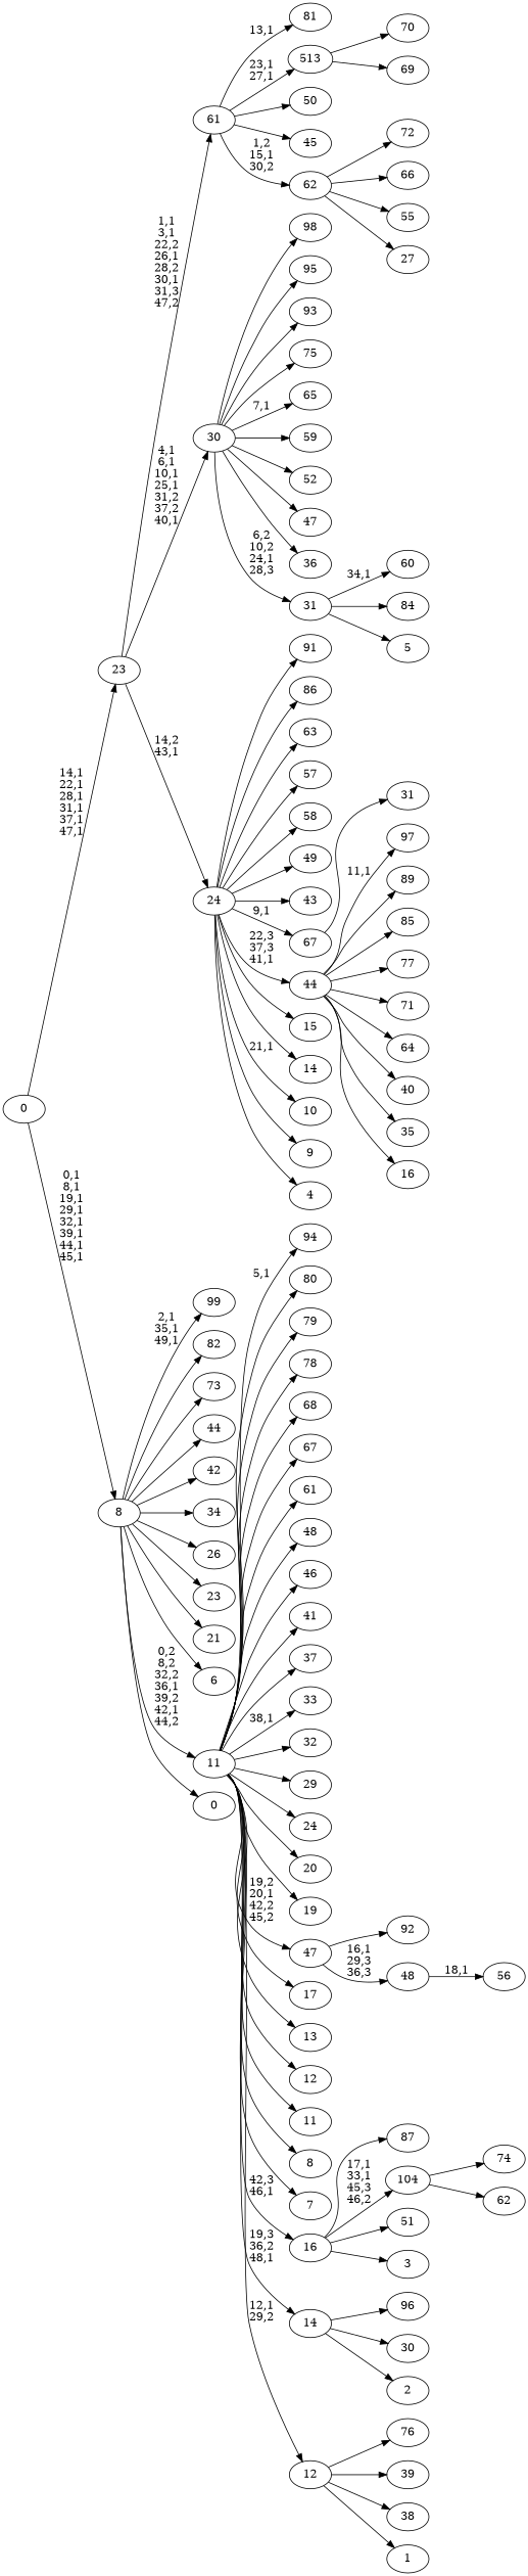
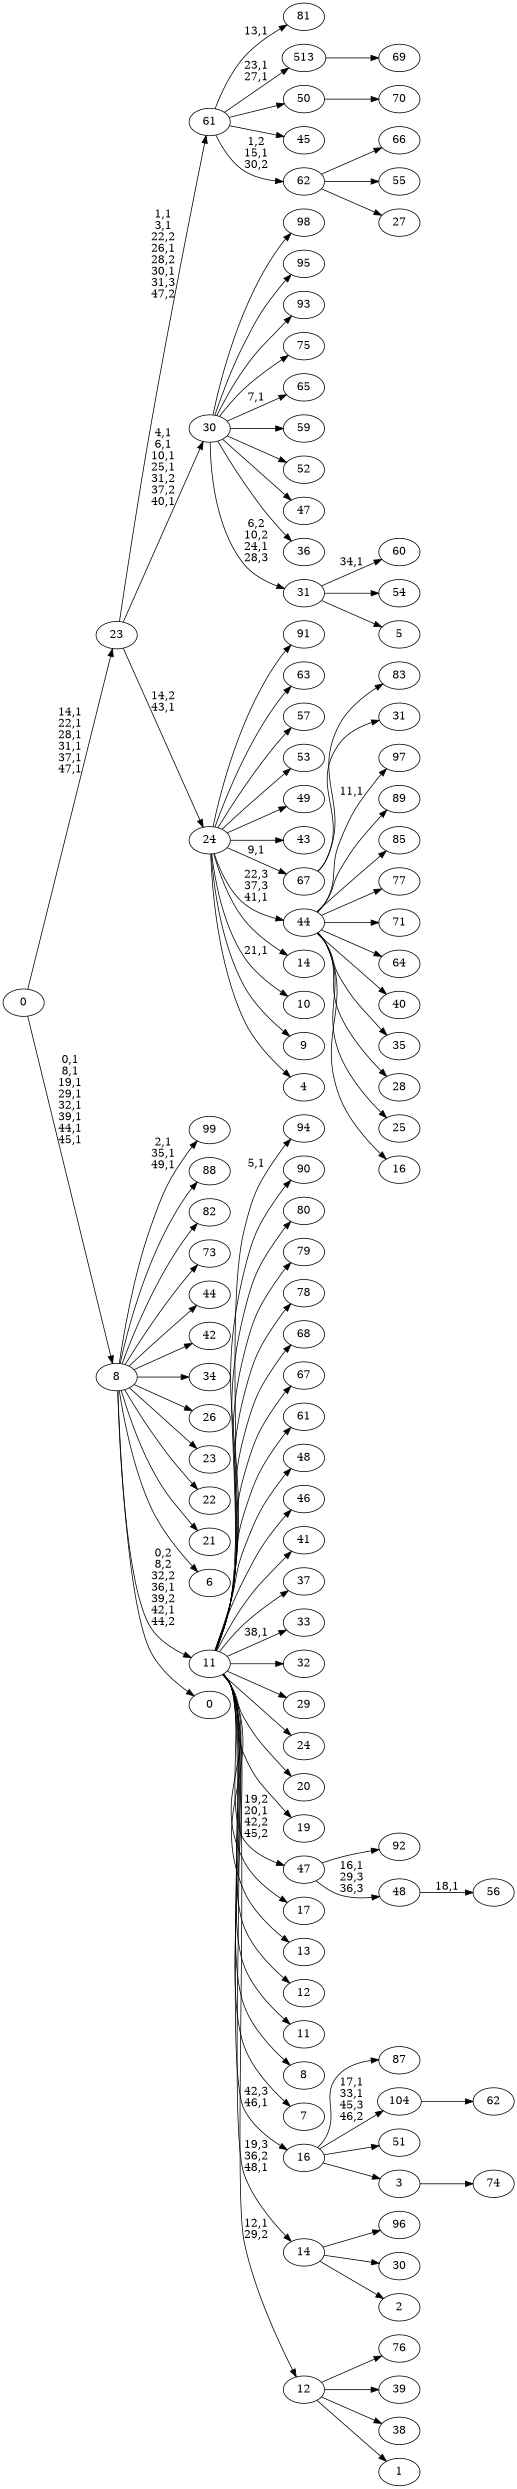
  digraph {
    rankdir=LR
    n1 [label=99]
    n2 [label=98]
    n3 [label=97]
    n4 [label=96]
    n5 [label=95]
    n6 [label=94]
    n7 [label=93]
    n8 [label=92]
    n9 [label=91]
+   n10 [label=90]
    n11 [label=89]
+   n12 [label=88]
    n13 [label=87]
-   n14 [label=86]
    n15 [label=85]
+   n16 [label=83]
    n17 [label=82]
    n18 [label=81]
    n19 [label=80]
    n20 [label=79]
    n21 [label=78]
    n22 [label=77]
    n23 [label=76]
    n24 [label=75]
    n25 [label=74]
    n26 [label=73]
-   n27 [label=72]
    n28 [label=71]
    n29 [label=70]
    n30 [label=69]
    n31 [label=513]
    n32 [label=68]
    n33 [label=67]
    n34 [label=66]
    n35 [label=65]
    n36 [label=64]
    n37 [label=63]
    n38 [label=62]
    n39 [label=104]
    n40 [label=61]
    n41 [label=60]
    n42 [label=59]
    n43 [label=57]
    n44 [label=56]
    n45 [label=55]
-   n46 [label=84]
-   n47 [label=58]
+   n46 [label=54]
+   n47 [label=53]
    n48 [label=52]
    n49 [label=51]
    n50 [label=50]
    n51 [label=49]
    n52 [label=48]
    n53 [label=47]
    n54 [label=46]
    n55 [label=45]
    n56 [label=44]
    n57 [label=43]
    n58 [label=42]
    n59 [label=41]
    n60 [label=40]
    n61 [label=39]
    n62 [label=38]
    n63 [label=37]
    n64 [label=36]
    n65 [label=35]
    n66 [label=34]
    n67 [label=33]
    n68 [label=32]
    n69 [label=31]
    67
    n71 [label=30]
    n72 [label=29]
+   n73 [label=28]
    n74 [label=27]
    62
    61
    n77 [label=26]
+   n78 [label=25]
    n79 [label=24]
    n80 [label=23]
+   n81 [label=22]
    n82 [label=21]
    n83 [label=20]
    n84 [label=19]
    48
    47
    n87 [label=17]
    n88 [label=16]
    44
-   n90 [label=15]
    n91 [label=14]
    n92 [label=13]
    n93 [label=12]
    n94 [label=11]
    n95 [label=10]
    n96 [label=9]
    n97 [label=8]
    n98 [label=7]
    n99 [label=6]
    n100 [label=5]
    31
    30
    n103 [label=4]
    24
    23
    n106 [label=3]
    16
    n108 [label=2]
    14
    n110 [label=1]
    12
    11
    n113 [label=0]
    8
    0
-   n31 -> n29
+   n50 -> n29
    n31 -> n30
-   n39 -> n25
+   n106 -> n25
    n39 -> n38
+   67 -> n16
    67 -> n69
-   62 -> n27
    62 -> n34
    62 -> n45
    62 -> n74
    61 -> n18 [label="13,1"]
    61 -> n31 [label="23,1\n27,1"]
    61 -> n50
    61 -> n55
    61 -> 62 [label="1,2\n15,1\n30,2"]
    48 -> n44 [label="18,1"]
    47 -> n8
    47 -> 48 [label="16,1\n29,3\n36,3"]
    44 -> n3 [label="11,1"]
    44 -> n11
    44 -> n15
    44 -> n22
    44 -> n28
    44 -> n36
    44 -> n60
    44 -> n65
+   44 -> n73
+   44 -> n78
    44 -> n88
    31 -> n41 [label="34,1"]
    31 -> n46
    31 -> n100
    30 -> n2
    30 -> n5
    30 -> n7
    30 -> n24
    30 -> n35 [label="7,1"]
    30 -> n42
    30 -> n48
    30 -> n53
    30 -> n64
    30 -> 31 [label="6,2\n10,2\n24,1\n28,3"]
    24 -> n9
-   24 -> n14
    24 -> n37
    24 -> n43
    24 -> n47
    24 -> n51
    24 -> n57
    24 -> 67 [label="9,1"]
    24 -> 44 [label="22,3\n37,3\n41,1"]
-   24 -> n90
    24 -> n91
    24 -> n95 [label="21,1"]
    24 -> n96
    24 -> n103
    23 -> 61 [label="1,1\n3,1\n22,2\n26,1\n28,2\n30,1\n31,3\n47,2"]
    23 -> 30 [label="4,1\n6,1\n10,1\n25,1\n31,2\n37,2\n40,1"]
    23 -> 24 [label="14,2\n43,1"]
    16 -> n13
    16 -> n39 [label="17,1\n33,1\n45,3\n46,2"]
    16 -> n49
    16 -> n106
    14 -> n4
    14 -> n71
    14 -> n108
    12 -> n23
    12 -> n61
    12 -> n62
    12 -> n110
    11 -> n6 [label="5,1"]
+   11 -> n10
    11 -> n19
    11 -> n20
    11 -> n21
    11 -> n32
    11 -> n33
    11 -> n40
    11 -> n52
    11 -> n54
    11 -> n59
    11 -> n63
    11 -> n67 [label="38,1"]
    11 -> n68
    11 -> n72
    11 -> n79
    11 -> n83
    11 -> n84
    11 -> 47 [label="19,2\n20,1\n42,2\n45,2"]
    11 -> n87
    11 -> n92
    11 -> n93
    11 -> n94
    11 -> n97
    11 -> n98
    11 -> 16 [label="42,3\n46,1"]
    11 -> 14 [label="19,3\n36,2\n48,1"]
    11 -> 12 [label="12,1\n29,2"]
    8 -> n1 [label="2,1\n35,1\n49,1"]
+   8 -> n12
    8 -> n17
    8 -> n26
    8 -> n56
    8 -> n58
    8 -> n66
    8 -> n77
    8 -> n80
+   8 -> n81
    8 -> n82
    8 -> n99
    8 -> 11 [label="0,2\n8,2\n32,2\n36,1\n39,2\n42,1\n44,2"]
    8 -> n113
    0 -> 23 [label="14,1\n22,1\n28,1\n31,1\n37,1\n47,1"]
    0 -> 8 [label="0,1\n8,1\n19,1\n29,1\n32,1\n39,1\n44,1\n45,1"]
  }
